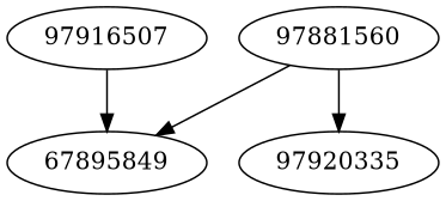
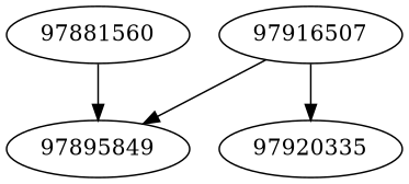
  strict digraph {
    97881560
-   97895849 [label=67895849]
+   97895849
    97916507
    97920335
    97881560 -> 97895849
    97916507 -> 97895849
-   97881560 -> 97920335
+   97916507 -> 97920335
  }
